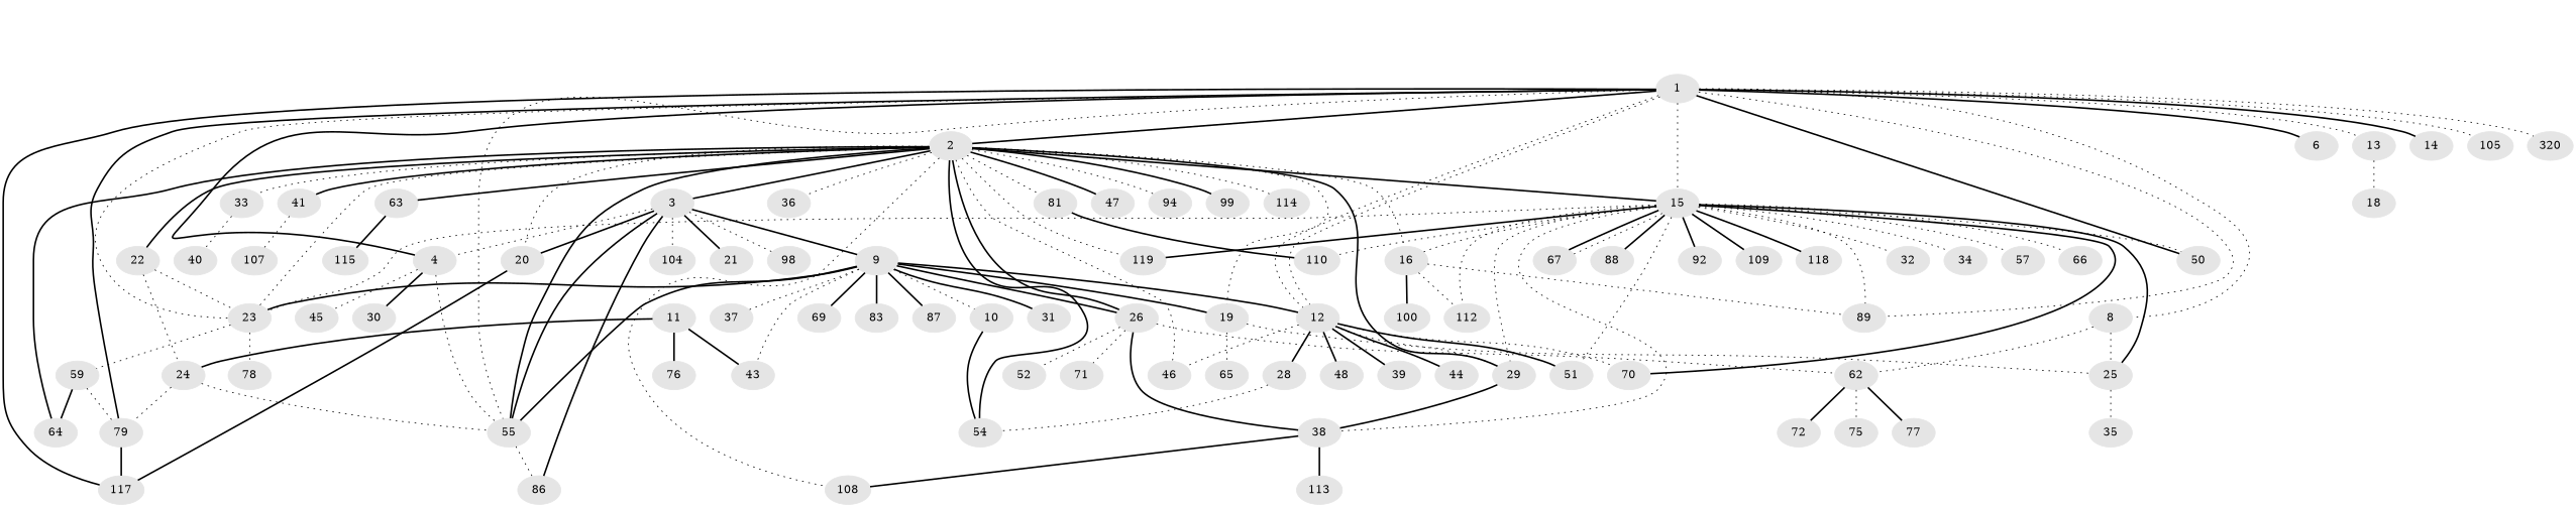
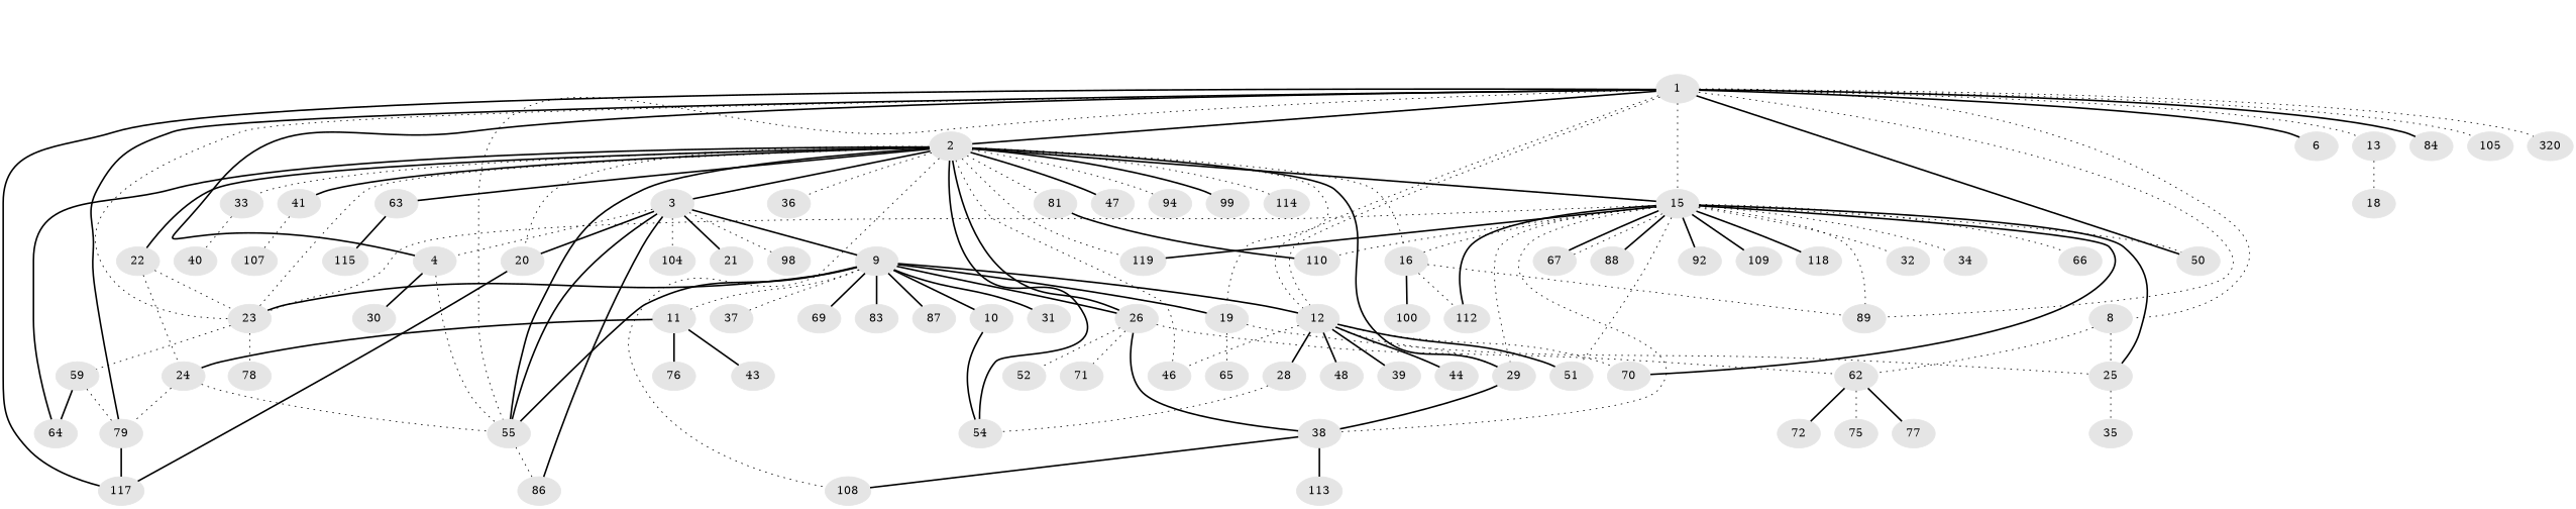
  graph {
    node [color=gray90 style=filled]
    edge [style=dotted]
    1 [super="+58"]
    2 [super="+106"]
    4 [super="+8"]
    n4 [label=8 super="+95"]
    6
    12 [super="+116"]
    13
-   14 [super="+82"]
+   14 [super="+82" label=84]
    15 [super="+91"]
    23
    50
    n12 [label=55 super="+93"]
    79 [super="+111"]
    89
    105
    117
    n17 [label=320]
    3 [super="+7"]
    16 [super="+49"]
    19 [super="+55"]
    20 [super="+80"]
    22
    26 [super="+53"]
    29
    33 [super="+42"]
    36
    41 [super="+96"]
    46 [super="+121"]
    47 [super="+97"]
    54
    63 [super="+68"]
    64
    81
    94
    99
    108
    114
    119
    30 [super="+85"]
-   45
    25
    62 [super="+74"]
    28
    39
    44
    48
    51
    70 [super="+101"]
    18
    32
    34 [super="+73"]
    38 [super="+61"]
-   57
    66
    67
    88
    92
    109
    110
    112
    118
    59 [super="+103"]
    78
    86
    9 [super="+17"]
    21 [super="+60"]
    98
    104
    100
    65
    24 [super="+27"]
    52
    71
    40
    107
    115
    10 [super="+90"]
    11 [super="+84"]
    31
    37
    69
    83
    87
    35
    72
    75 [super="+102"]
    77
    43
    76
    113
    1 -- 2 [style=bold]
    1 -- 4 [style=bold]
    1 -- n4
    1 -- 6 [style=bold]
    1 -- 12
    1 -- 12
    1 -- 13
    1 -- 14 [style=bold]
    1 -- 15
    1 -- 23
    1 -- 50 [style=bold]
    1 -- n12
    1 -- 79 [style=bold]
    1 -- 89
    1 -- 105
    1 -- 117 [style=bold]
    1 -- n17
    2 -- 15 [style=bold]
    2 -- 23
    2 -- n12 [style=bold]
    2 -- 3 [style=bold]
    2 -- 16 [weight=2]
    2 -- 19
    2 -- 20 [weight=2]
    2 -- 22 [style=bold]
    2 -- 26 [style=bold weight=2]
    2 -- 29 [style=bold]
    2 -- 33
    2 -- 36
    2 -- 41 [style=bold weight=2]
    2 -- 46
    2 -- 47 [style=bold]
    2 -- 54 [style=bold]
    2 -- 63 [style=bold]
    2 -- 64 [style=bold]
    2 -- 81
    2 -- 94
    2 -- 99 [style=bold]
    2 -- 108
    2 -- 114
    2 -- 119
    4 -- n12
    4 -- 30 [style=bold]
-   4 -- 45
    n4 -- 25
    n4 -- 62
    12 -- 29
    12 -- 46
    12 -- 28 [style=bold]
    12 -- 39 [style=bold]
    12 -- 44 [style=bold]
    12 -- 48 [style=bold]
    12 -- 51 [style=bold]
    12 -- 70
    13 -- 18
    15 -- 23
    15 -- 50
    15 -- 89 [weight=2]
    15 -- 16
    15 -- 29
    15 -- 119 [style=bold]
    15 -- 25 [style=bold]
    15 -- 51
    15 -- 70 [style=bold]
    15 -- 32
    15 -- 34
    15 -- 38
-   15 -- 57
    15 -- 66
    15 -- 67 [style=bold]
    15 -- 67
    15 -- 88 [style=bold]
    15 -- 92 [style=bold]
    15 -- 109 [style=bold]
    15 -- 110
-   15 -- 112
+   15 -- 112 [style=bold]
    15 -- 118 [style=bold]
    23 -- 59
    23 -- 78
    n12 -- 86
    79 -- 117 [style=bold]
    3 -- 4
    3 -- n12 [style=bold]
    3 -- 20 [style=bold]
    3 -- 86 [style=bold]
    3 -- 9 [style=bold]
    3 -- 21 [style=bold]
    3 -- 98
    3 -- 104
    16 -- 89
    16 -- 112
    16 -- 100 [style=bold]
    19 -- 25
    19 -- 65
    20 -- 117 [style=bold]
    22 -- 23
    22 -- 24
    26 -- 62
    26 -- 38 [style=bold]
    26 -- 52
    26 -- 71
    29 -- 38 [style=bold]
    33 -- 40
    41 -- 107
    63 -- 115 [style=bold]
    81 -- 110 [style=bold]
    25 -- 35
    62 -- 72 [style=bold]
    62 -- 75
    62 -- 77 [style=bold]
    28 -- 54
    38 -- 108 [style=bold]
    38 -- 113 [style=bold]
    59 -- 79
    59 -- 64 [style=bold]
    9 -- 12 [style=bold]
    9 -- 23 [style=bold]
    9 -- n12 [style=bold]
    9 -- 19 [style=bold]
    9 -- 26 [style=bold]
-   9 -- 10
-   9 -- 43
+   9 -- 10 [style=bold]
+   9 -- 11
    9 -- 31 [style=bold]
    9 -- 37
    9 -- 69 [style=bold]
    9 -- 83 [style=bold]
    9 -- 87 [style=bold]
    24 -- n12
    24 -- 79
    10 -- 54 [style=bold]
    11 -- 24 [style=bold]
    11 -- 43 [style=bold]
    11 -- 76 [style=bold]
  }
